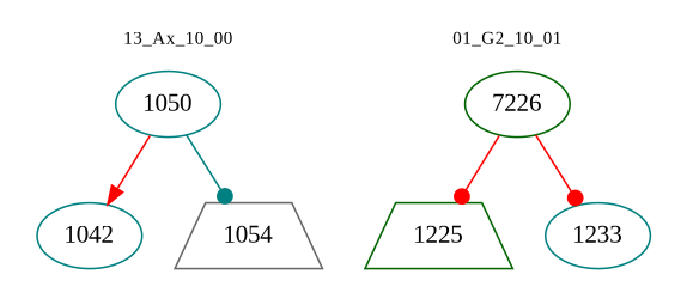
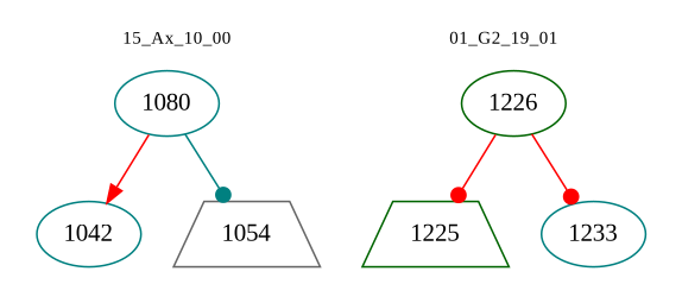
  digraph {
    fontname="Liberation Serif"
    node [color=teal fontname="Liberation Serif" shape=ellipse]
    edge [arrowhead=dot color=red fontname="Liberation Serif"]
-   n1 [label=1050]
+   n1 [label=1080]
    n2 [label=1042]
    n3 [color=gray40 label=1054 shape=trapezium]
-   n4 [color=darkgreen label=7226]
+   n4 [color=darkgreen label=1226]
    n5 [color=darkgreen label=1225 shape=trapezium]
    n6 [label=1233]
    subgraph cluster_1 {
      color=white
      fontsize=10
-     label="13_Ax_10_00"
+     label="15_Ax_10_00"
      n1
      n2
      n3
    }
    subgraph cluster_2 {
      color=white
      fontsize=10
-     label="01_G2_10_01"
+     label="01_G2_19_01"
      n4
      n5
      n6
    }
    n1 -> n2 [arrowhead=normal]
    n1 -> n3 [color=teal]
    n4 -> n5
    n4 -> n6
  }
